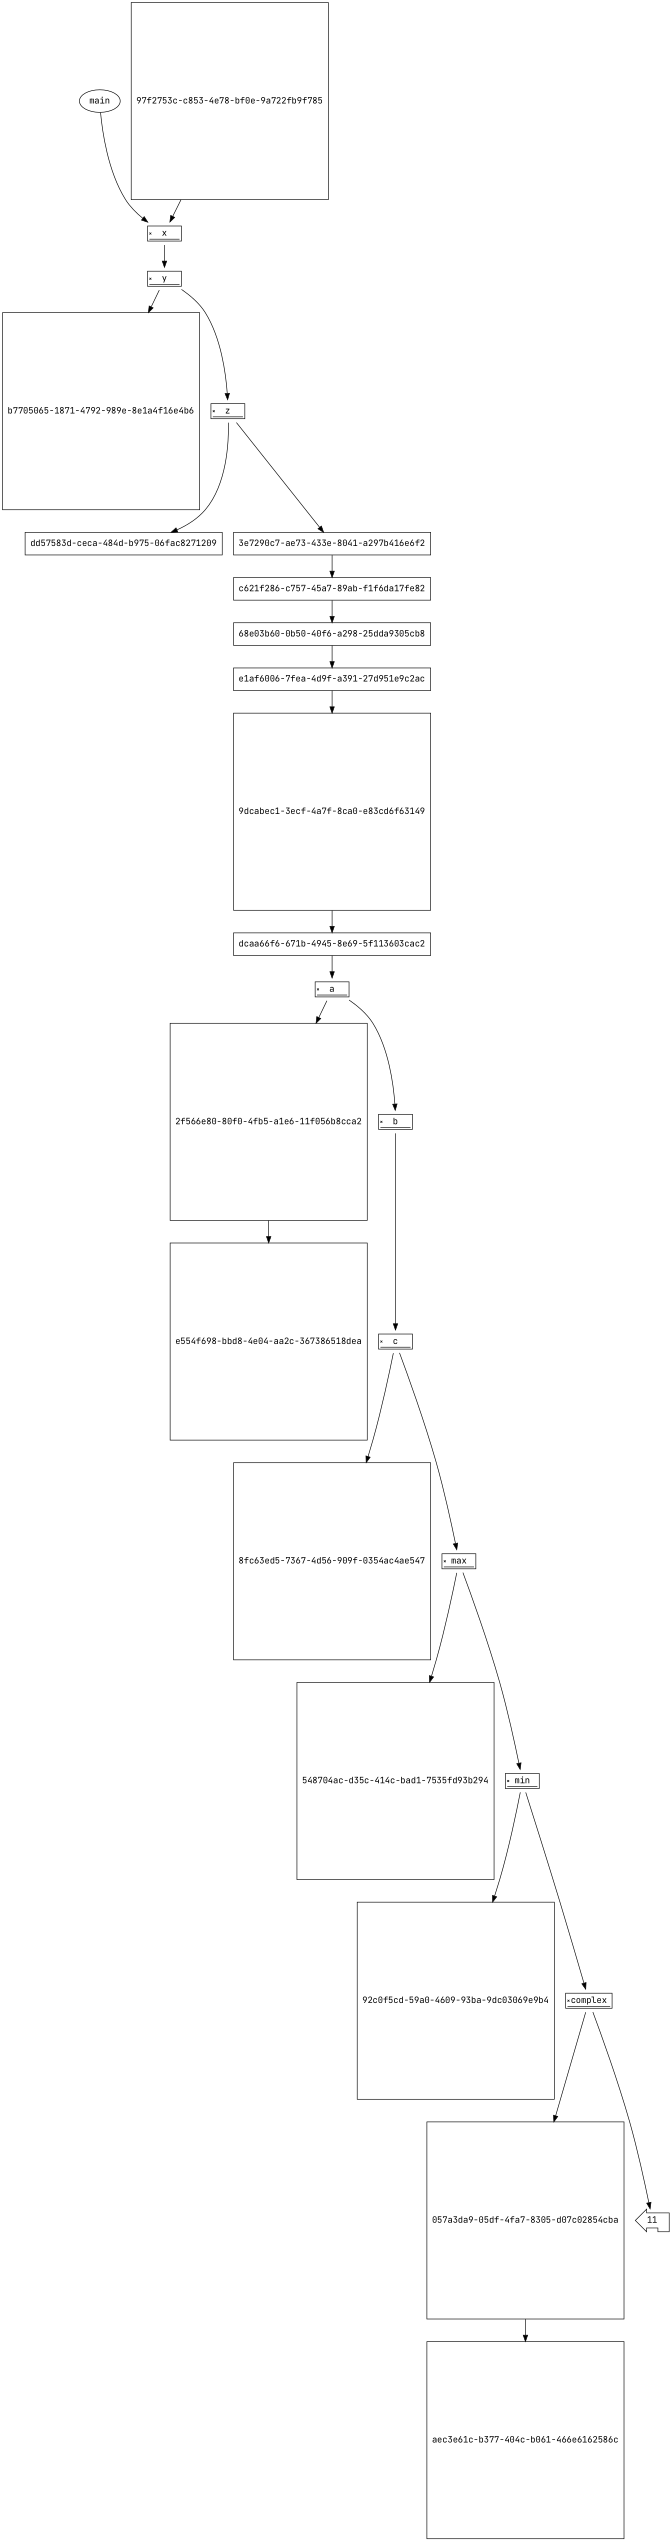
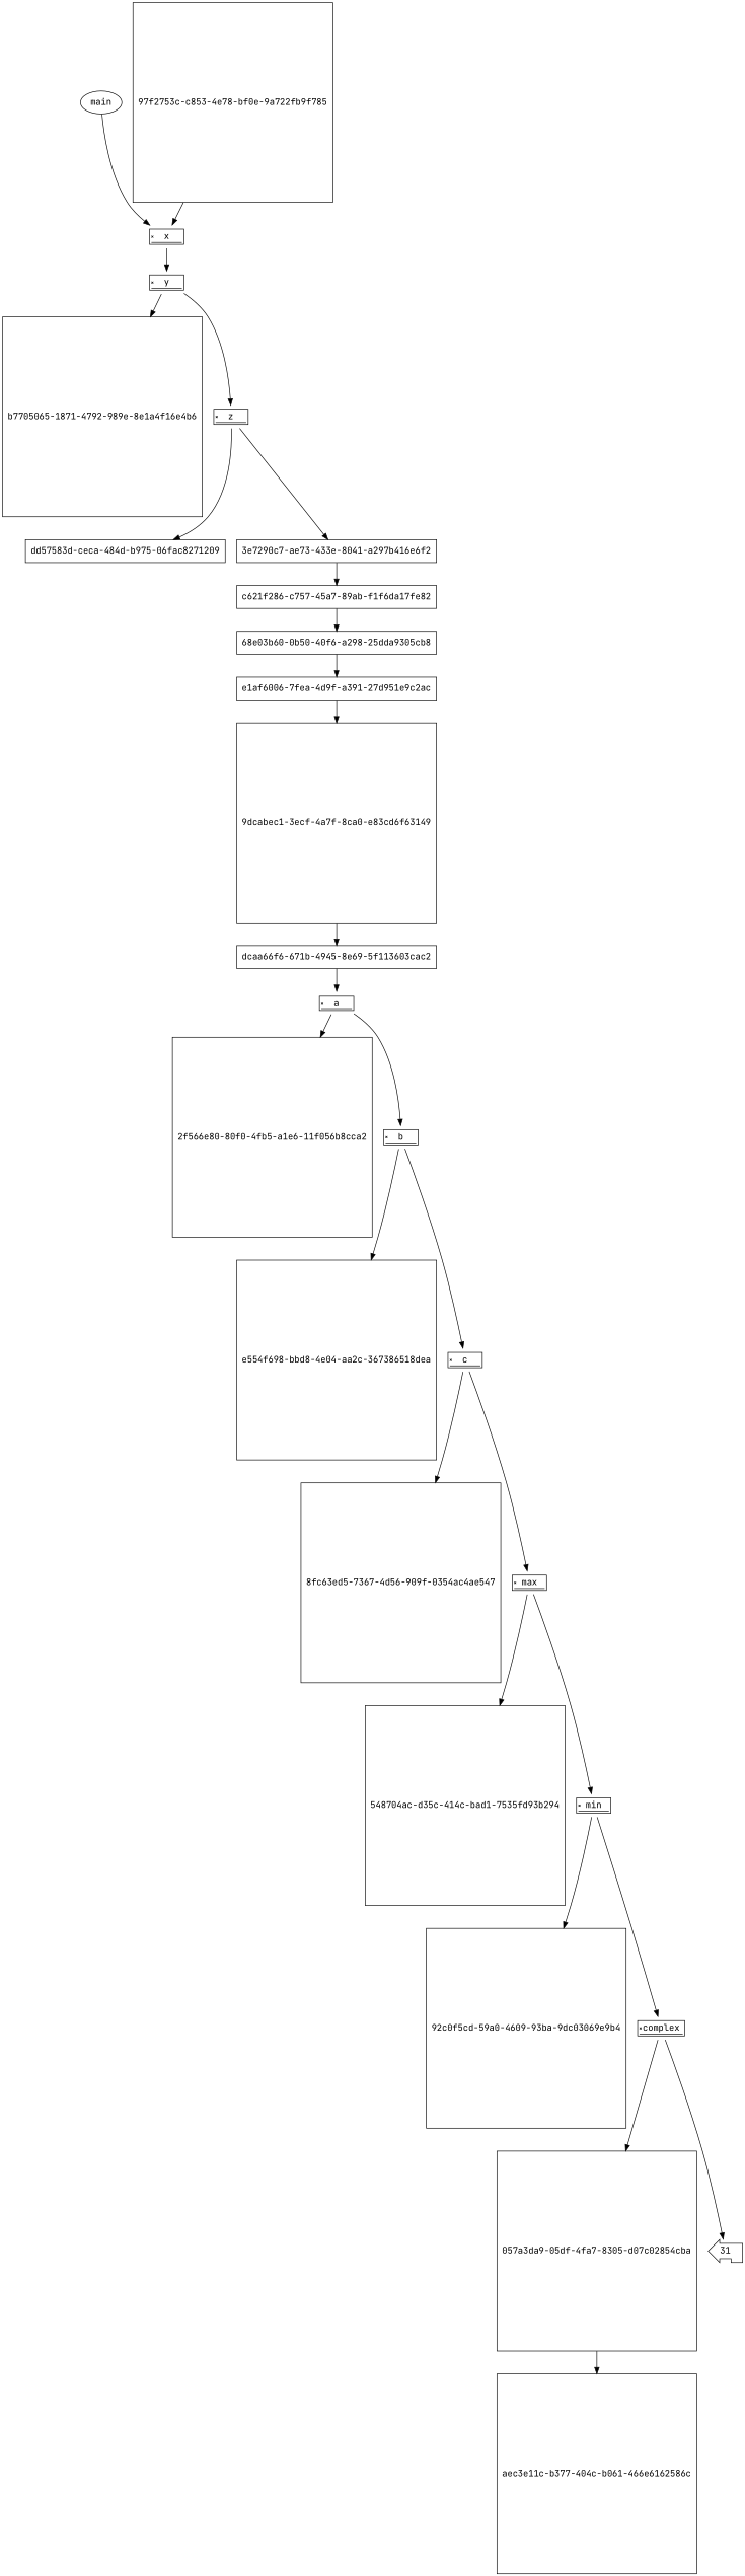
  digraph {
    fontname="JetBrains Mono"
    node [fontname="JetBrains Mono" shape=square]
    edge [fontname="JetBrains Mono"]
    n1 [height=0.5 label=main shape=ellipse width=0.82932]
    n2 [height=0.5 label=x shape=signature width=0.75]
    n3 [height=0.5 label=y shape=signature width=0.75]
    "97f2753c-c853-4e78-bf0e-9a722fb9f785" [height=0.5 width=0.5]
    n5 [height=0.5 label="b7705065-1871-4792-989e-8e1a4f16e4b6" width=0.5]
    n6 [height=0.5 label=z shape=signature width=0.75]
    "dd57583d-ceca-484d-b975-06fac8271209" [height=0.5 shape=box width=0.5]
    "3e7290c7-ae73-433e-8041-a297b416e6f2" [height=0.5 shape=rect width=0.75]
    "c621f286-c757-45a7-89ab-f1f6da17fe82" [height=0.5 shape=rect width=0.75]
    "68e03b60-0b50-40f6-a298-25dda9305cb8" [height=0.5 shape=rect width=0.75]
    "e1af6006-7fea-4d9f-a391-27d951e9c2ac" [height=0.5 shape=rect width=0.75]
    "9dcabec1-3ecf-4a7f-8ca0-e83cd6f63149" [height=0.5 width=0.75]
    "dcaa66f6-671b-4945-8e69-5f113603cac2" [height=0.5 shape=rect width=0.75]
    n14 [height=0.5 label=a shape=signature width=0.75]
    "2f566e80-80f0-4fb5-a1e6-11f056b8cca2" [height=0.5 width=0.5]
    n16 [height=0.5 label=b shape=signature width=0.75]
    "e554f698-bbd8-4e04-aa2c-367386518dea" [height=0.5 width=0.5]
    n18 [height=0.5 label=c shape=signature width=0.75]
    "8fc63ed5-7367-4d56-909f-0354ac4ae547" [height=0.5 width=0.5]
    n20 [height=0.5 label=max shape=signature width=0.75]
    "548704ac-d35c-414c-bad1-7535fd93b294" [height=0.5 width=0.5]
    n22 [height=0.5 label=min shape=signature width=0.75]
    n23 [height=0.5 label="92c0f5cd-59a0-4609-93ba-9dc03069e9b4" width=0.5]
    n24 [height=0.5 label=complex shape=signature width=0.87847]
    "057a3da9-05df-4fa7-8305-d07c02854cba" [height=0.5 width=0.5]
-   n26 [height=0.5 label=11 shape=lpromoter width=0.75]
-   "aec3e61c-b377-404c-b061-466e6162586c" [height=0.5 width=0.5]
+   n26 [height=0.5 label=31 shape=lpromoter width=0.75]
+   "aec3e61c-b377-404c-b061-466e6162586c" [height=0.5 width=0.5 label="aec3e11c-b377-404c-b061-466e6162586c"]
    n1 -> n2
    n2 -> n3
    n3 -> n5
    n3 -> n6
    "97f2753c-c853-4e78-bf0e-9a722fb9f785" -> n2
    n6 -> "dd57583d-ceca-484d-b975-06fac8271209"
    n6 -> "3e7290c7-ae73-433e-8041-a297b416e6f2"
    "3e7290c7-ae73-433e-8041-a297b416e6f2" -> "c621f286-c757-45a7-89ab-f1f6da17fe82"
    "c621f286-c757-45a7-89ab-f1f6da17fe82" -> "68e03b60-0b50-40f6-a298-25dda9305cb8"
    "68e03b60-0b50-40f6-a298-25dda9305cb8" -> "e1af6006-7fea-4d9f-a391-27d951e9c2ac"
    "e1af6006-7fea-4d9f-a391-27d951e9c2ac" -> "9dcabec1-3ecf-4a7f-8ca0-e83cd6f63149"
    "9dcabec1-3ecf-4a7f-8ca0-e83cd6f63149" -> "dcaa66f6-671b-4945-8e69-5f113603cac2"
    "dcaa66f6-671b-4945-8e69-5f113603cac2" -> n14
    n14 -> "2f566e80-80f0-4fb5-a1e6-11f056b8cca2"
    n14 -> n16
-   "2f566e80-80f0-4fb5-a1e6-11f056b8cca2" -> "e554f698-bbd8-4e04-aa2c-367386518dea"
+   n16 -> "e554f698-bbd8-4e04-aa2c-367386518dea"
    n16 -> n18
    n18 -> "8fc63ed5-7367-4d56-909f-0354ac4ae547"
    n18 -> n20
    n20 -> "548704ac-d35c-414c-bad1-7535fd93b294"
    n20 -> n22
    n22 -> n23
    n22 -> n24
    n24 -> "057a3da9-05df-4fa7-8305-d07c02854cba"
    n24 -> n26
    "057a3da9-05df-4fa7-8305-d07c02854cba" -> "aec3e61c-b377-404c-b061-466e6162586c"
  }
